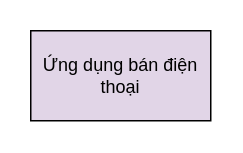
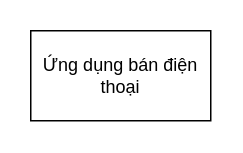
  <mxCell id="0" />
  <mxCell id="1" parent="0" />
- <mxCell id="2" value="Ứng dụng bán điện thoại" style="rounded=0;whiteSpace=wrap;html=1;fillColor=#e1d5e7;" vertex="1" parent="1"><mxGeometry x="20" y="20" width="120" height="60" as="geometry" /></mxCell>
+ <mxCell id="2" value="Ứng dụng bán điện thoại" style="rounded=0;whiteSpace=wrap;html=1;" vertex="1" parent="1"><mxGeometry x="20" y="20" width="120" height="60" as="geometry" /></mxCell>
